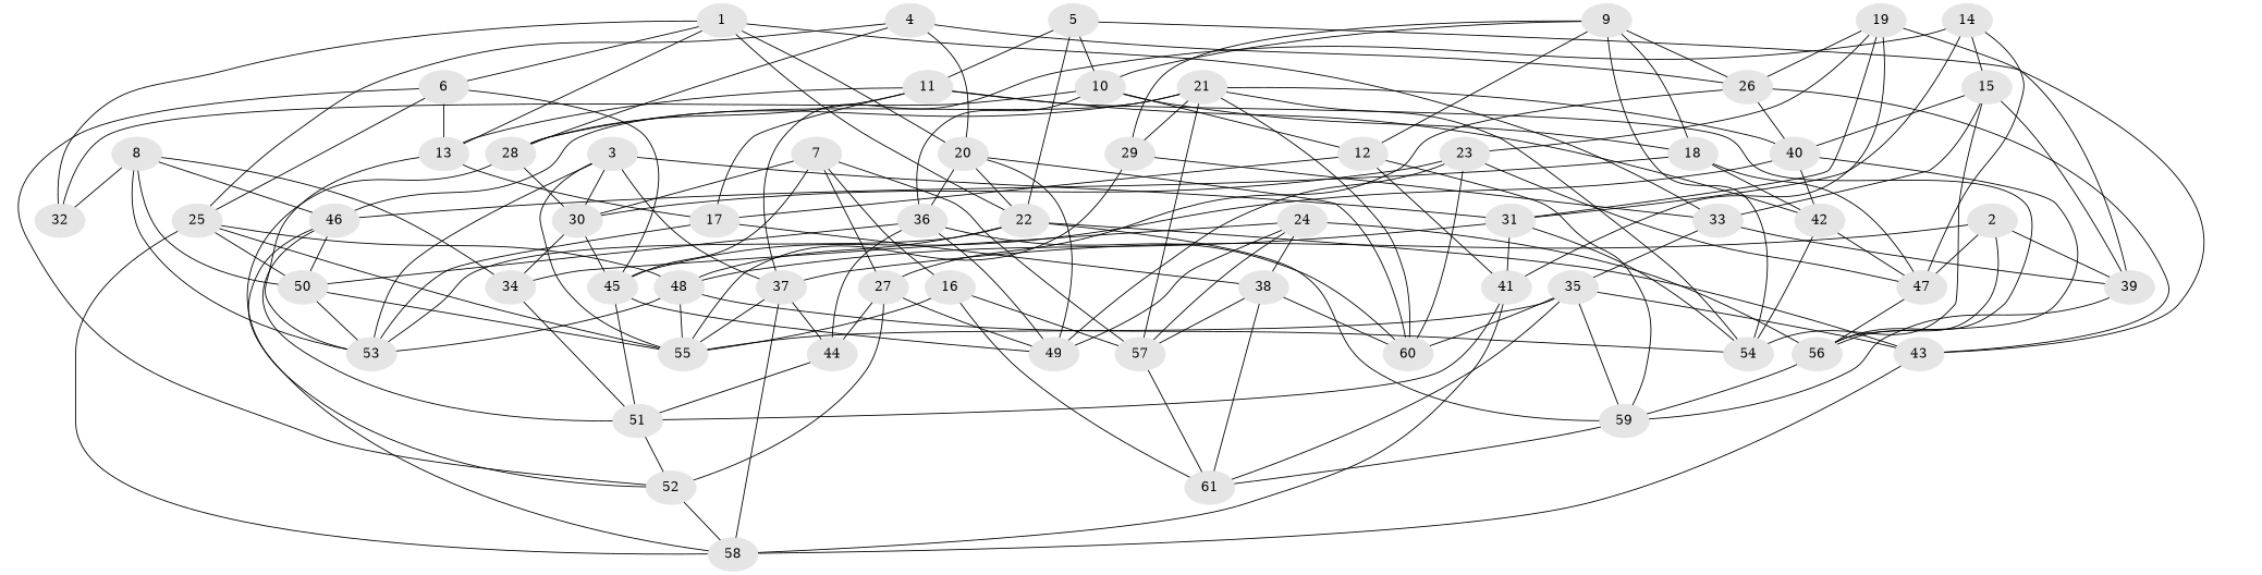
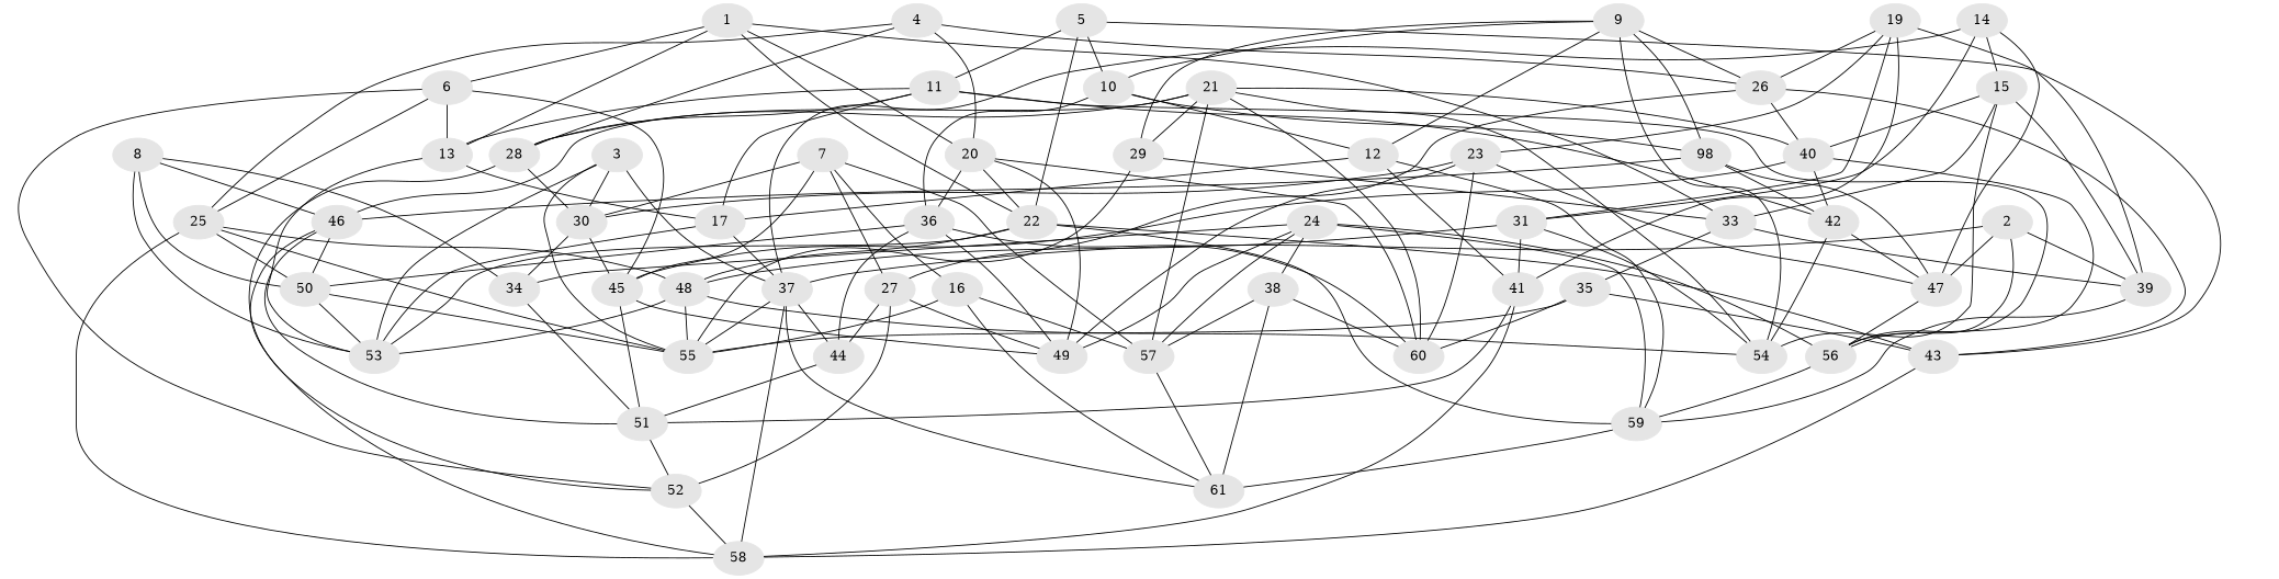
  graph {
    node [color=gray90 style=filled]
    edge [weight=1.0]
    1
    6
    13
    20
    22
-   32
    33
    25
    45
    52
    53
    17
    36
    49
    60
    43
    59
    48
    39
    35
    2
    37
    47
    56
    55
    58
    44
    3
    30
    31
    34
    54
    41
    4
    26
    28
    50
    27
    40
    5
    10
    11
    12
-   18
+   18 [label=98]
    42
    51
    7
    16
    57
    61
    8
    46
    9
    29
    38
    14
    15
    19
    23
    21
    24
    1 -- 6
    1 -- 13
    1 -- 20
    1 -- 22
-   1 -- 32
    1 -- 33
    6 -- 13 [weight=2.0]
    6 -- 25
    6 -- 45
    6 -- 52
    13 -- 53
    13 -- 17
    20 -- 22
    20 -- 36
    20 -- 49
    20 -- 60
    22 -- 53 [weight=3.0]
    22 -- 43 [weight=2.0]
    22 -- 59
    22 -- 48
    33 -- 39
    33 -- 35
    25 -- 48
    25 -- 55
    25 -- 58
    25 -- 50
    45 -- 49
    45 -- 51
    52 -- 58
    17 -- 53
-   17 -- 38 [weight=2.0]
+   17 -- 37 [weight=2.0]
    36 -- 49
    36 -- 60
    36 -- 44
    36 -- 50
    43 -- 58
    59 -- 61
    48 -- 53
    48 -- 55
    48 -- 54
    39 -- 59
    35 -- 60
    35 -- 43
    35 -- 55
-   35 -- 61 [weight=2.0]
+   37 -- 61 [weight=2.0]
    2 -- 39
    2 -- 37
    2 -- 47
    2 -- 56
    37 -- 55
    37 -- 58
    37 -- 44
    47 -- 56
    56 -- 59
    44 -- 51
    3 -- 53 [weight=2.0]
    3 -- 37
    3 -- 55
    3 -- 30
-   3 -- 31
    30 -- 45
    30 -- 34
    31 -- 48
    31 -- 54
    31 -- 41
    34 -- 51
    41 -- 58
    41 -- 51
    4 -- 20
    4 -- 25
    4 -- 26
    4 -- 28
    26 -- 43
    26 -- 27
    26 -- 40
    28 -- 52
    28 -- 30
    50 -- 53
    50 -- 55
    27 -- 52 [weight=2.0]
    27 -- 49
    27 -- 44
    40 -- 45
    40 -- 56
    40 -- 42
    5 -- 22
    5 -- 43
    5 -- 10
    5 -- 11
-   10 -- 32
    10 -- 36
    10 -- 12
    10 -- 18
    11 -- 13
    11 -- 17
    11 -- 56
    11 -- 28
    11 -- 42
    12 -- 17
    12 -- 59
    12 -- 41 [weight=2.0]
    18 -- 47
    18 -- 42 [weight=2.0]
    18 -- 46
    42 -- 47
    42 -- 54
    51 -- 52
    7 -- 45 [weight=2.0]
    7 -- 30
    7 -- 27
    7 -- 16
    7 -- 57
    16 -- 55
    16 -- 57
    16 -- 61
    57 -- 61
-   8 -- 32 [weight=2.0]
    8 -- 53
    8 -- 34
    8 -- 50
    8 -- 46
    46 -- 58
    46 -- 50
    46 -- 51
    9 -- 54
    9 -- 26
    9 -- 10
    9 -- 12
    9 -- 18
    9 -- 29
    29 -- 33
    29 -- 55
    38 -- 60
    38 -- 57
    38 -- 61
    14 -- 37
    14 -- 47
    14 -- 31
    14 -- 15
    15 -- 33 [weight=2.0]
    15 -- 39
    15 -- 54
    15 -- 40
    19 -- 39 [weight=2.0]
    19 -- 31
    19 -- 41
    19 -- 26
    19 -- 23
    23 -- 49
    23 -- 60
    23 -- 47
    23 -- 30 [weight=2.0]
    21 -- 60
    21 -- 54
    21 -- 28 [weight=2.0]
    21 -- 40
    21 -- 57
    21 -- 46
    21 -- 29
    24 -- 49
-   35 -- 59
+   24 -- 59
    24 -- 56
    24 -- 34
    24 -- 57
    24 -- 38
  }
